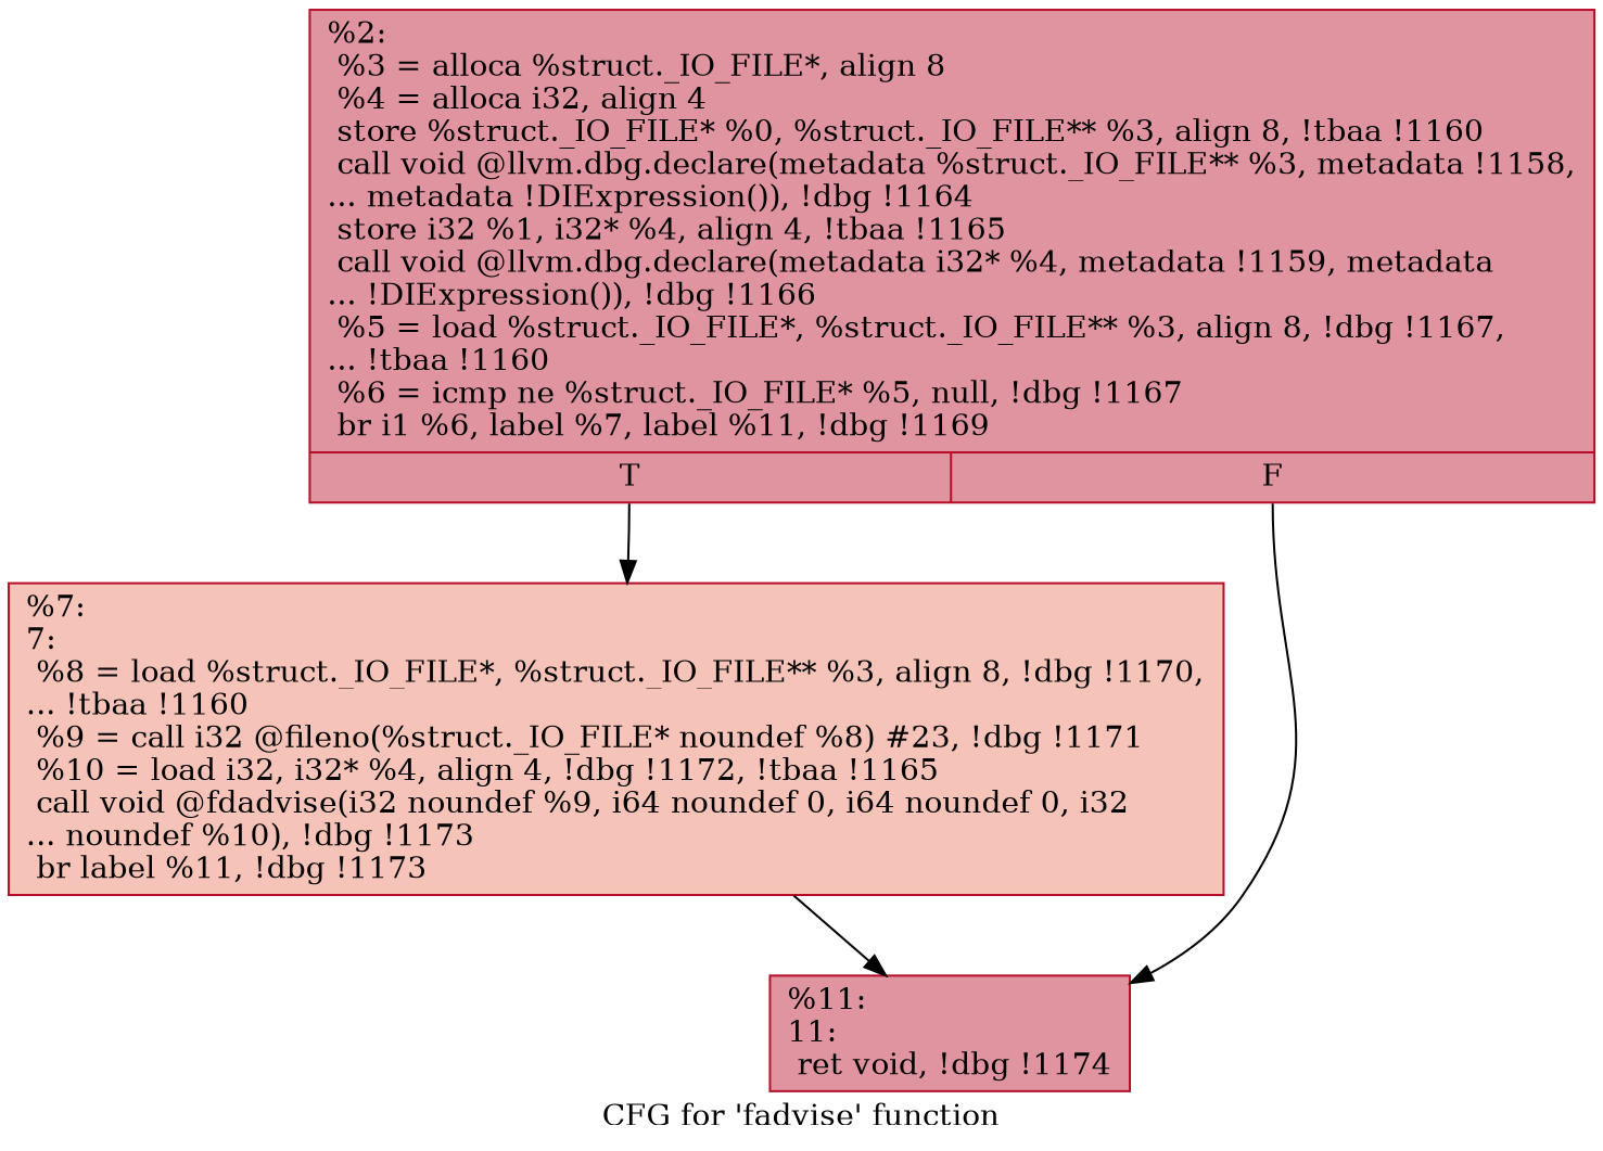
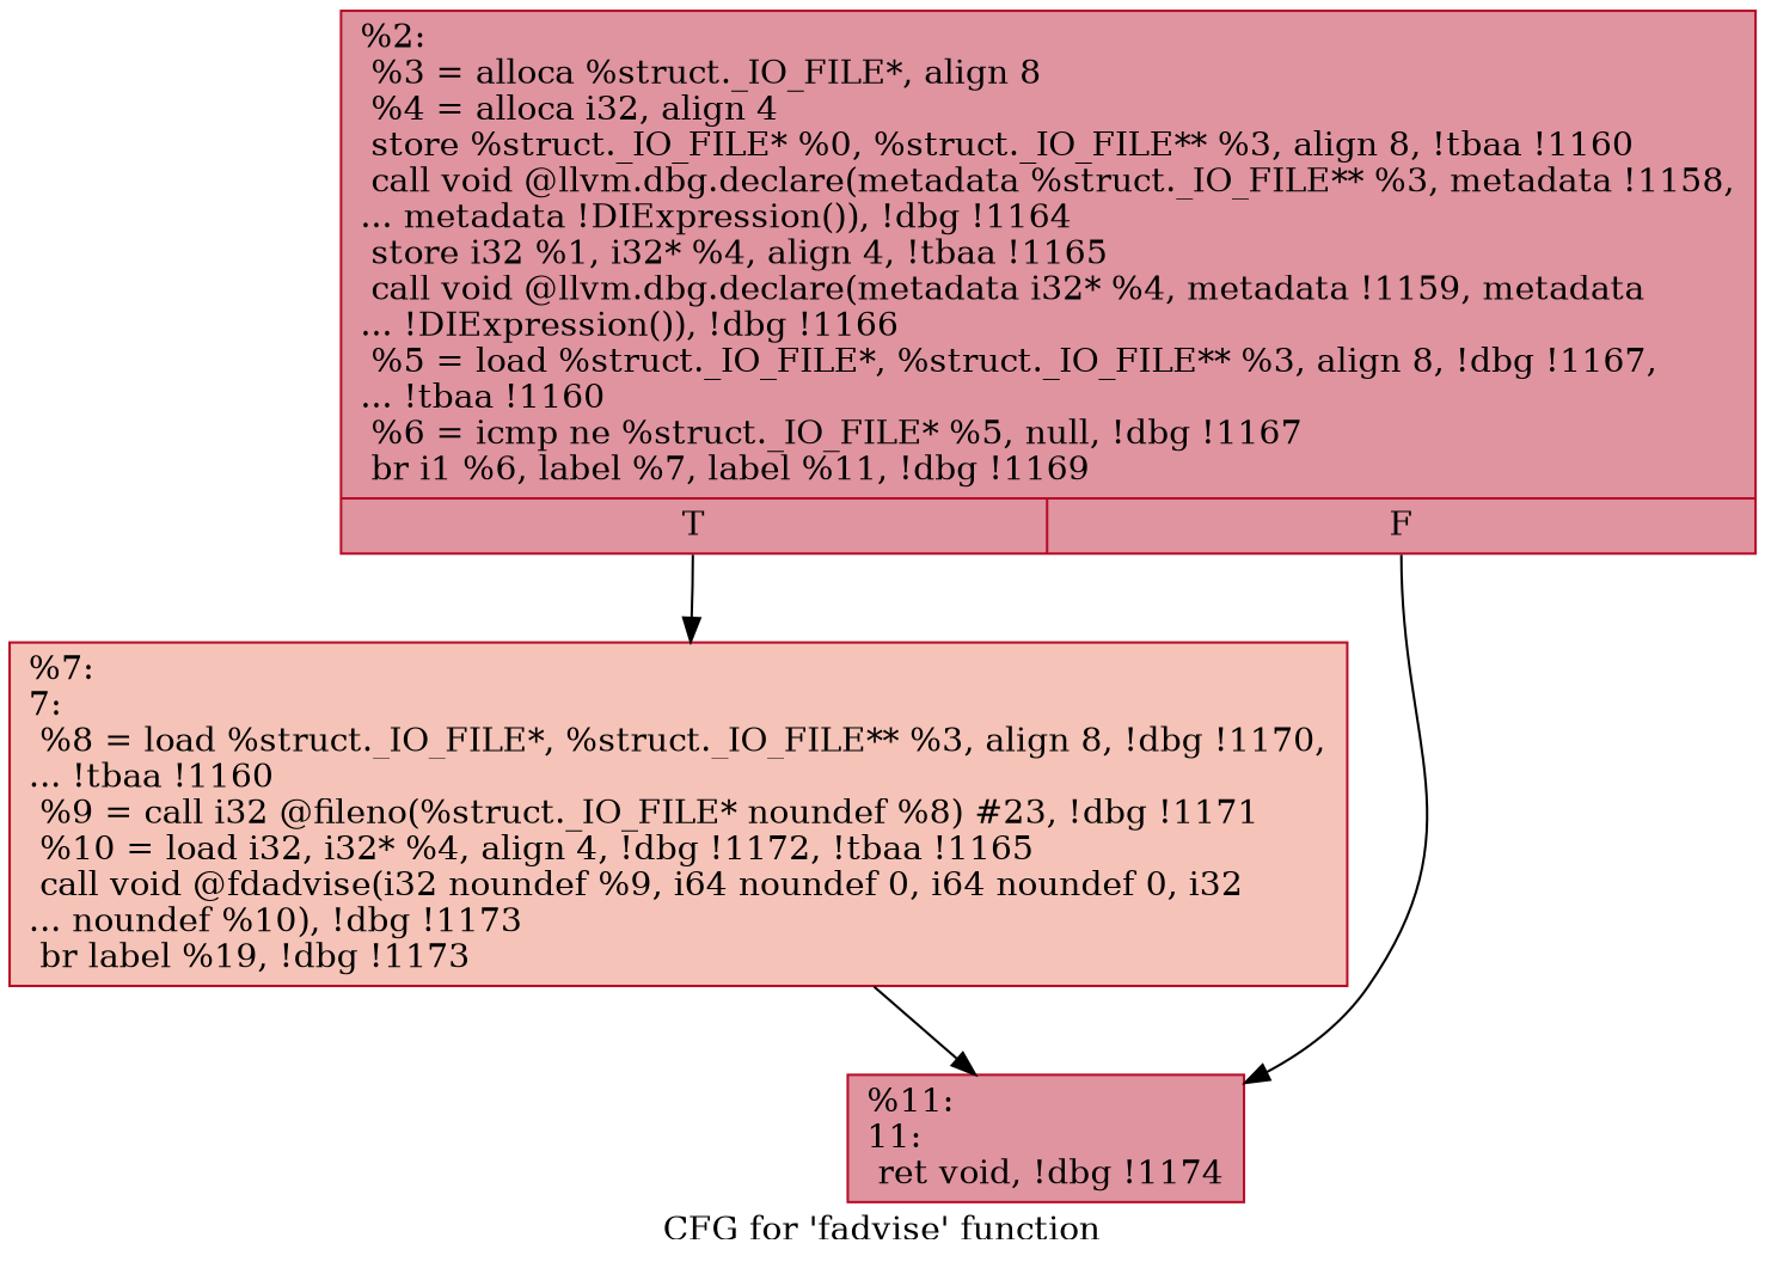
  digraph {
    label="CFG for 'fadvise' function"
    node [color="#b70d28ff" fillcolor="#b70d2870" shape=record style=filled]
    n1 [label="{%2:\l  %3 = alloca %struct._IO_FILE*, align 8\l  %4 = alloca i32, align 4\l  store %struct._IO_FILE* %0, %struct._IO_FILE** %3, align 8, !tbaa !1160\l  call void @llvm.dbg.declare(metadata %struct._IO_FILE** %3, metadata !1158,\l... metadata !DIExpression()), !dbg !1164\l  store i32 %1, i32* %4, align 4, !tbaa !1165\l  call void @llvm.dbg.declare(metadata i32* %4, metadata !1159, metadata\l... !DIExpression()), !dbg !1166\l  %5 = load %struct._IO_FILE*, %struct._IO_FILE** %3, align 8, !dbg !1167,\l... !tbaa !1160\l  %6 = icmp ne %struct._IO_FILE* %5, null, !dbg !1167\l  br i1 %6, label %7, label %11, !dbg !1169\l|{<s0>T|<s1>F}}"]
-   n2 [fillcolor="#e8765c70" label="{%7:\l7:                                                \l  %8 = load %struct._IO_FILE*, %struct._IO_FILE** %3, align 8, !dbg !1170,\l... !tbaa !1160\l  %9 = call i32 @fileno(%struct._IO_FILE* noundef %8) #23, !dbg !1171\l  %10 = load i32, i32* %4, align 4, !dbg !1172, !tbaa !1165\l  call void @fdadvise(i32 noundef %9, i64 noundef 0, i64 noundef 0, i32\l... noundef %10), !dbg !1173\l  br label %11, !dbg !1173\l}"]
+   n2 [fillcolor="#e8765c70" label="{%7:\l7:                                                \l  %8 = load %struct._IO_FILE*, %struct._IO_FILE** %3, align 8, !dbg !1170,\l... !tbaa !1160\l  %9 = call i32 @fileno(%struct._IO_FILE* noundef %8) #23, !dbg !1171\l  %10 = load i32, i32* %4, align 4, !dbg !1172, !tbaa !1165\l  call void @fdadvise(i32 noundef %9, i64 noundef 0, i64 noundef 0, i32\l... noundef %10), !dbg !1173\l  br label %19, !dbg !1173\l}"]
    n3 [label="{%11:\l11:                                               \l  ret void, !dbg !1174\l}"]
    n1 -> n2 [tailport=s0]
    n1 -> n3 [tailport=s1]
    n2 -> n3
  }
